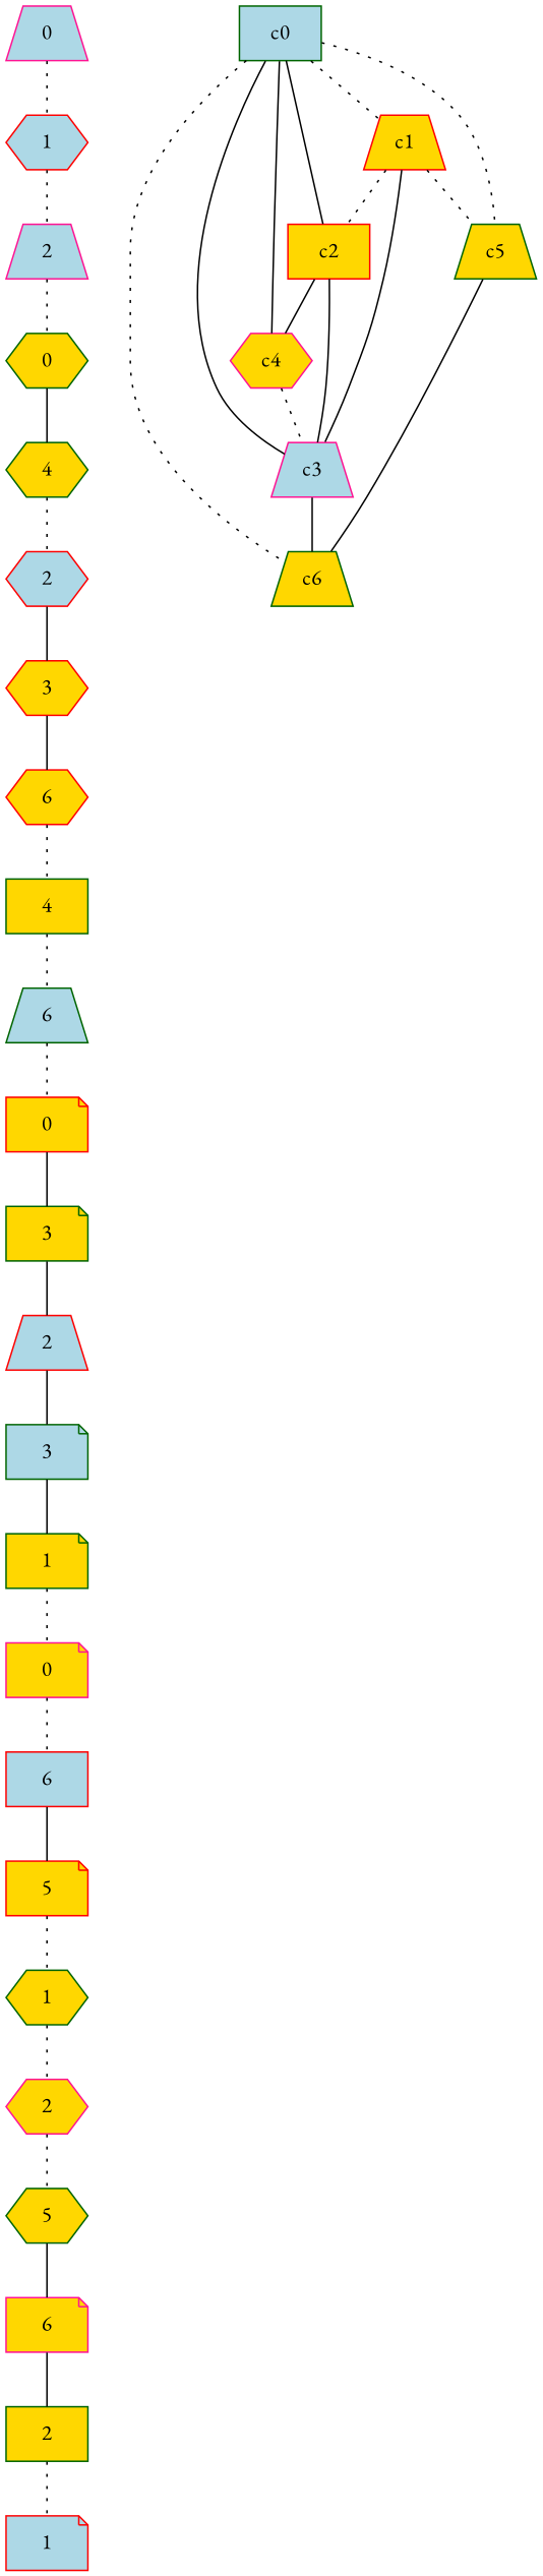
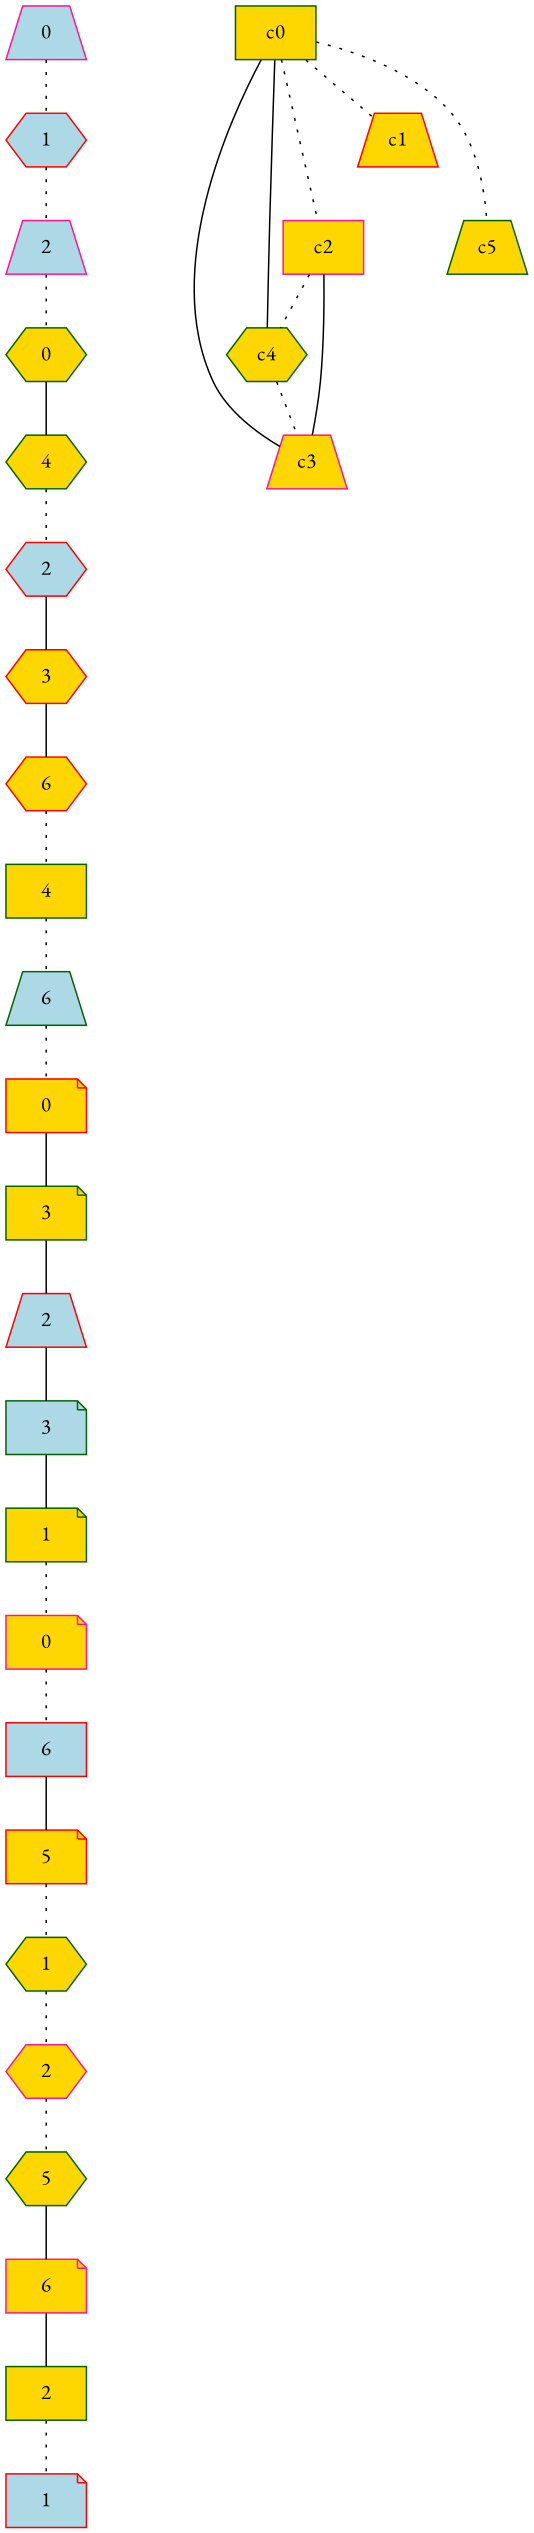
  graph {
    fontname="EB Garamond"
    node [color=darkgreen fillcolor=gold fontname="EB Garamond" shape=hexagon style=filled]
    edge [fontname="EB Garamond" style=dotted]
    n1 [color=deeppink fillcolor=lightblue label=0 shape=trapezium]
    n2 [color=red fillcolor=lightblue label=1]
    n3 [color=deeppink fillcolor=lightblue label=2 shape=trapezium]
    n4 [label=0]
    n5 [label=4]
    n6 [color=red fillcolor=lightblue label=2]
    n7 [color=red label=3]
    n8 [color=red label=6]
    n9 [label=4 shape=box]
    n10 [fillcolor=lightblue label=6 shape=trapezium]
    n11 [color=red label=0 shape=note]
    n12 [label=3 shape=note]
    n13 [color=red fillcolor=lightblue label=2 shape=trapezium]
    n14 [fillcolor=lightblue label=3 shape=note]
    n15 [label=1 shape=note]
    n16 [color=deeppink label=0 shape=note]
    n17 [color=red fillcolor=lightblue label=6 shape=box]
    n18 [color=red label=5 shape=note]
    n19 [label=1]
    n20 [color=deeppink label=2]
    n21 [label=5]
    n22 [color=deeppink label=6 shape=note]
    n23 [label=2 shape=box]
    n24 [color=red fillcolor=lightblue label=1 shape=note]
-   c0 [fillcolor=lightblue shape=box]
+   c0 [shape=box]
    c1 [color=red shape=trapezium]
-   c2 [color=red shape=box]
-   c3 [color=deeppink fillcolor=lightblue shape=trapezium]
-   c4 [color=deeppink]
-   c6 [shape=trapezium]
+   c2 [color=deeppink shape=box]
+   c3 [color=deeppink shape=trapezium]
+   c4
    c5 [shape=trapezium]
    n1 -- n2
    n2 -- n3
    n3 -- n4
    n4 -- n5 [style=""]
    n5 -- n6
    n6 -- n7 [style=""]
    n7 -- n8 [style=""]
    n8 -- n9
    n9 -- n10
    n10 -- n11
    n11 -- n12 [style=""]
    n12 -- n13 [style=""]
    n13 -- n14 [style=""]
    n14 -- n15 [style=""]
    n15 -- n16
    n16 -- n17
    n17 -- n18 [style=""]
    n18 -- n19
    n19 -- n20
    n20 -- n21
    n21 -- n22 [style=""]
    n22 -- n23 [style=""]
    n23 -- n24
    c0 -- c1
-   c0 -- c2 [style=solid]
+   c0 -- c2
    c0 -- c3 [style=""]
    c0 -- c4 [style=""]
-   c0 -- c6
    c0 -- c5
-   c1 -- c2
-   c1 -- c3 [style=""]
-   c1 -- c5
    c2 -- c3 [style=""]
-   c2 -- c4 [style=solid]
-   c3 -- c6 [style=""]
+   c2 -- c4
    c4 -- c3
-   c5 -- c6 [style=""]
  }
